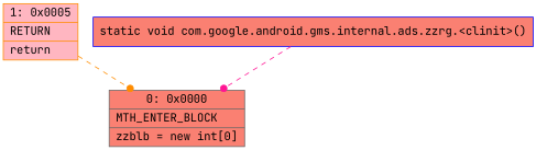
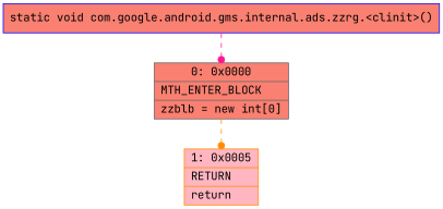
  digraph {
    fontname="JetBrains Mono"
    node [shape=record style=filled fillcolor=salmon fontname="JetBrains Mono"]
    edge [style=dashed arrowhead=dot fontname="JetBrains Mono"]
    n1 [label="{0\:\ 0x0000|MTH_ENTER_BLOCK\l|zzblb = new int[0]\l}" color=gray40]
    n2 [label="{1\:\ 0x0005|RETURN\l|return\l}" fillcolor=lightpink color=darkorange]
    n3 [label="{static void com.google.android.gms.internal.ads.zzrg.\<clinit\>() }" color=blue]
-   n2 -> n1 [color=darkorange]
+   n1 -> n2 [color=darkorange]
    n3 -> n1 [color=deeppink]
  }
